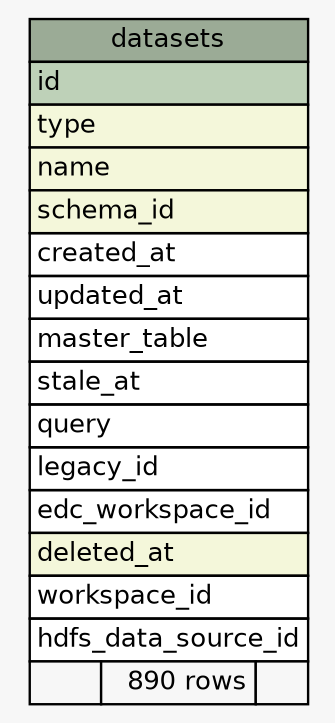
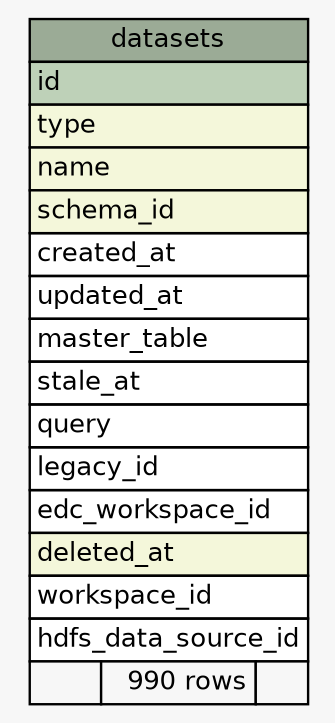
  digraph {
    bgcolor="#f7f7f7"
    fontname=Helvetica
    fontsize=11
    nodesep=0.18
    rankdir=RL
    ranksep=0.46
-   n1 [fontname=Helvetica fontsize=11 label=<     <TABLE BORDER="0" CELLBORDER="1" CELLSPACING="0" BGCOLOR="#ffffff">       <TR><TD COLSPAN="3" BGCOLOR="#9bab96" ALIGN="CENTER">datasets</TD></TR>       <TR><TD PORT="id" COLSPAN="3" BGCOLOR="#bed1b8" ALIGN="LEFT">id</TD></TR>       <TR><TD PORT="type" COLSPAN="3" BGCOLOR="#f4f7da" ALIGN="LEFT">type</TD></TR>       <TR><TD PORT="name" COLSPAN="3" BGCOLOR="#f4f7da" ALIGN="LEFT">name</TD></TR>       <TR><TD PORT="schema_id" COLSPAN="3" BGCOLOR="#f4f7da" ALIGN="LEFT">schema_id</TD></TR>       <TR><TD PORT="created_at" COLSPAN="3" ALIGN="LEFT">created_at</TD></TR>       <TR><TD PORT="updated_at" COLSPAN="3" ALIGN="LEFT">updated_at</TD></TR>       <TR><TD PORT="master_table" COLSPAN="3" ALIGN="LEFT">master_table</TD></TR>       <TR><TD PORT="stale_at" COLSPAN="3" ALIGN="LEFT">stale_at</TD></TR>       <TR><TD PORT="query" COLSPAN="3" ALIGN="LEFT">query</TD></TR>       <TR><TD PORT="legacy_id" COLSPAN="3" ALIGN="LEFT">legacy_id</TD></TR>       <TR><TD PORT="edc_workspace_id" COLSPAN="3" ALIGN="LEFT">edc_workspace_id</TD></TR>       <TR><TD PORT="deleted_at" COLSPAN="3" BGCOLOR="#f4f7da" ALIGN="LEFT">deleted_at</TD></TR>       <TR><TD PORT="workspace_id" COLSPAN="3" ALIGN="LEFT">workspace_id</TD></TR>       <TR><TD PORT="hdfs_data_source_id" COLSPAN="3" ALIGN="LEFT">hdfs_data_source_id</TD></TR>       <TR><TD ALIGN="LEFT" BGCOLOR="#f7f7f7">  </TD><TD ALIGN="RIGHT" BGCOLOR="#f7f7f7">890 rows</TD><TD ALIGN="RIGHT" BGCOLOR="#f7f7f7">  </TD></TR>     </TABLE>> shape=plaintext]
+   n1 [fontname=Helvetica fontsize=11 label=<     <TABLE BORDER="0" CELLBORDER="1" CELLSPACING="0" BGCOLOR="#ffffff">       <TR><TD COLSPAN="3" BGCOLOR="#9bab96" ALIGN="CENTER">datasets</TD></TR>       <TR><TD PORT="id" COLSPAN="3" BGCOLOR="#bed1b8" ALIGN="LEFT">id</TD></TR>       <TR><TD PORT="type" COLSPAN="3" BGCOLOR="#f4f7da" ALIGN="LEFT">type</TD></TR>       <TR><TD PORT="name" COLSPAN="3" BGCOLOR="#f4f7da" ALIGN="LEFT">name</TD></TR>       <TR><TD PORT="schema_id" COLSPAN="3" BGCOLOR="#f4f7da" ALIGN="LEFT">schema_id</TD></TR>       <TR><TD PORT="created_at" COLSPAN="3" ALIGN="LEFT">created_at</TD></TR>       <TR><TD PORT="updated_at" COLSPAN="3" ALIGN="LEFT">updated_at</TD></TR>       <TR><TD PORT="master_table" COLSPAN="3" ALIGN="LEFT">master_table</TD></TR>       <TR><TD PORT="stale_at" COLSPAN="3" ALIGN="LEFT">stale_at</TD></TR>       <TR><TD PORT="query" COLSPAN="3" ALIGN="LEFT">query</TD></TR>       <TR><TD PORT="legacy_id" COLSPAN="3" ALIGN="LEFT">legacy_id</TD></TR>       <TR><TD PORT="edc_workspace_id" COLSPAN="3" ALIGN="LEFT">edc_workspace_id</TD></TR>       <TR><TD PORT="deleted_at" COLSPAN="3" BGCOLOR="#f4f7da" ALIGN="LEFT">deleted_at</TD></TR>       <TR><TD PORT="workspace_id" COLSPAN="3" ALIGN="LEFT">workspace_id</TD></TR>       <TR><TD PORT="hdfs_data_source_id" COLSPAN="3" ALIGN="LEFT">hdfs_data_source_id</TD></TR>       <TR><TD ALIGN="LEFT" BGCOLOR="#f7f7f7">  </TD><TD ALIGN="RIGHT" BGCOLOR="#f7f7f7">990 rows</TD><TD ALIGN="RIGHT" BGCOLOR="#f7f7f7">  </TD></TR>     </TABLE>> shape=plaintext]
  }
